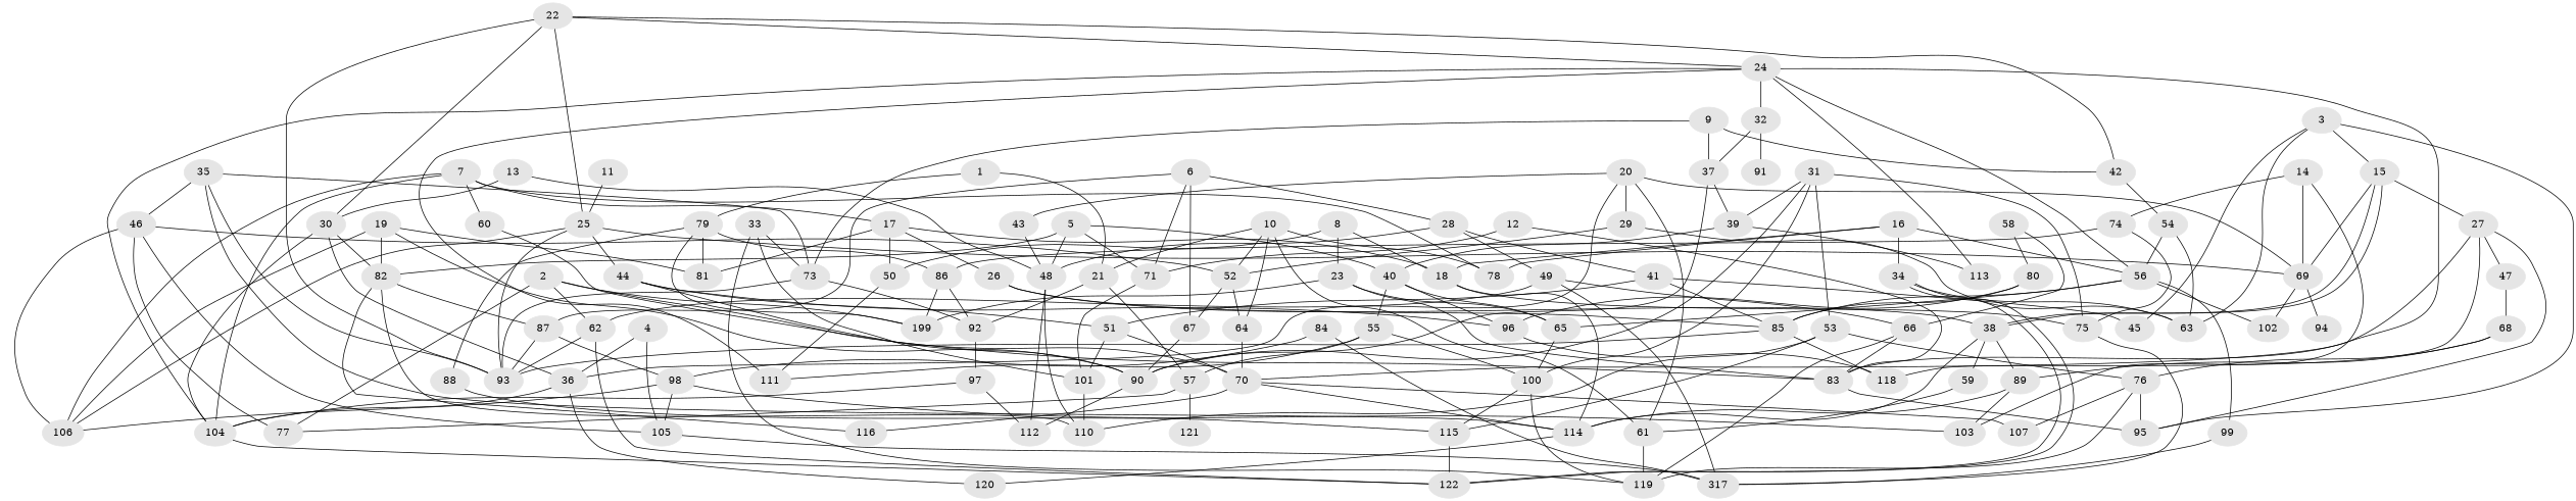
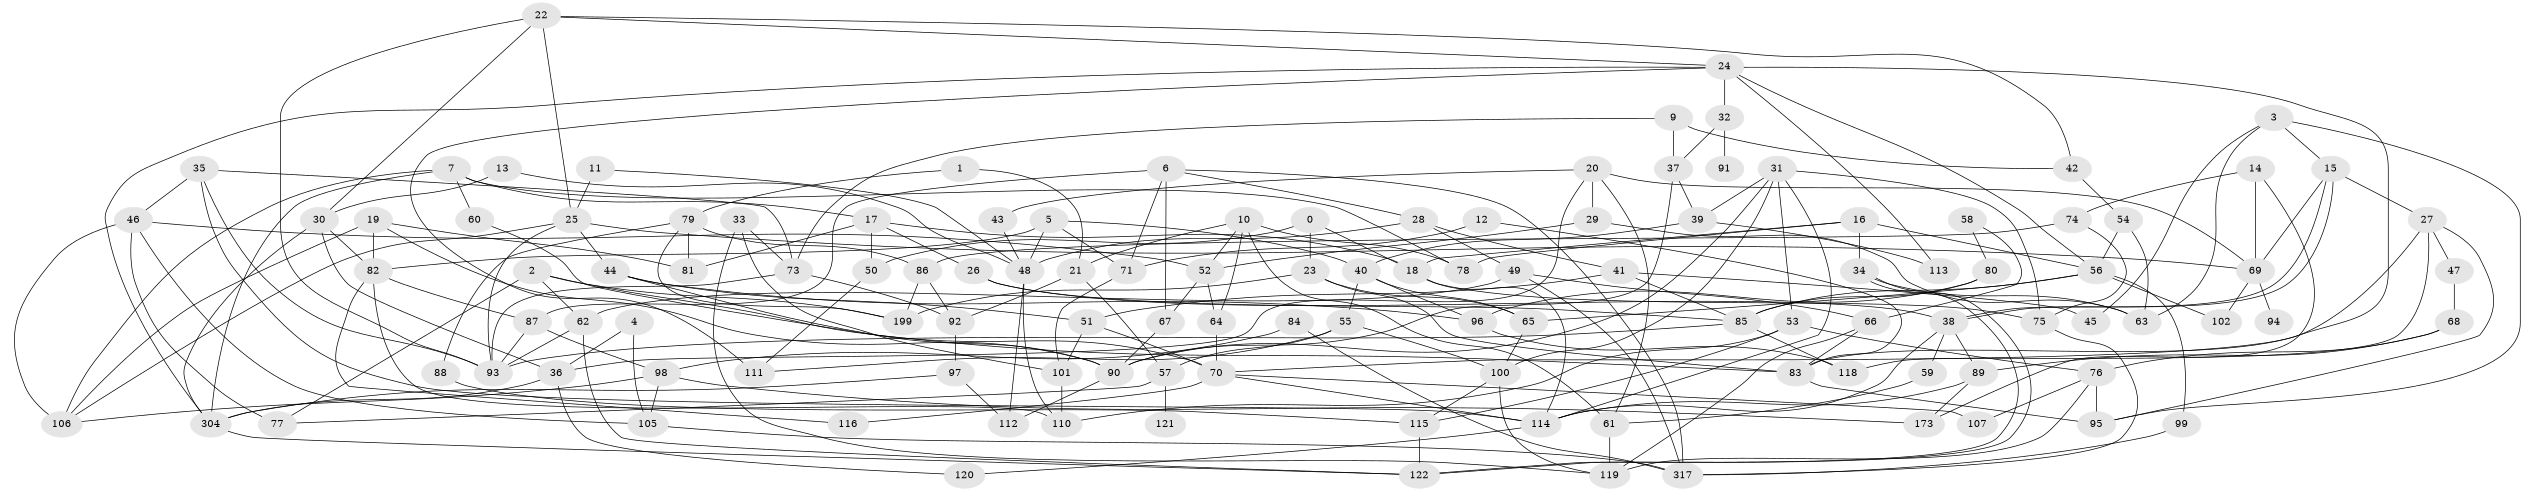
  graph {
    node [color=gray90 style=filled]
    1
    21
    79
    57
    92
    n6 [label=199]
    81
    86
    88
    2
    62
    77
    83
    93
    122
    95
    3
    15
    45
    63
    69
    27
    38
    4
    36
    105
-   104
+   104 [label=304]
    120
    n29 [label=317]
    5
    40
    48
    71
    82
    65
    55
    96
    110
    112
    101
    87
    116
    6
    28
    67
    41
    49
    90
    98
    7
    17
    60
    78
    106
    18
    50
    26
    70
-   8
+   8 [label=0]
    23
    75
    114
    111
    9
    37
    42
    73
    39
    54
    10
    52
    61
    64
    119
    11
    25
    44
    12
    13
    30
    14
    74
-   103
+   103 [label=173]
    102
    94
    47
    118
    59
    89
    16
    34
    56
    85
    99
    19
    20
    29
    43
    121
    97
    22
    24
    32
    113
    100
    91
    51
    68
    107
    66
    31
    53
    76
    115
    33
    35
    46
    58
    80
    84
    1 -- 21
    1 -- 79
    21 -- 57
    21 -- 92
    79 -- n6
    79 -- 81
    79 -- 86
    79 -- 88
    57 -- 77
    57 -- 121
    92 -- 97
    86 -- 92
    86 -- n6
    88 -- 115
    2 -- n6
    2 -- 62
    2 -- 77
    2 -- 83
    62 -- 93
    62 -- 122
    83 -- 95
    3 -- 95
    3 -- 15
    3 -- 45
    3 -- 63
    15 -- 69
    15 -- 27
    15 -- 38
    15 -- 38
    69 -- 102
    69 -- 94
    27 -- 95
    27 -- 70
    27 -- 47
    27 -- 118
    38 -- 114
    38 -- 59
    38 -- 89
    4 -- 36
    4 -- 105
    36 -- 104
    36 -- 120
    105 -- n29
    104 -- 122
    5 -- 40
    5 -- 48
    5 -- 71
    5 -- 82
    40 -- 65
    40 -- 55
    40 -- 96
    48 -- 110
    48 -- 112
    71 -- 101
    82 -- 110
    82 -- 87
    82 -- 116
    65 -- 100
    55 -- 57
    55 -- 111
    55 -- 100
    96 -- 118
    101 -- 110
    87 -- 93
    87 -- 98
+   6 -- n29
    6 -- 71
    6 -- 87
    6 -- 28
    6 -- 67
    28 -- 48
    28 -- 41
    28 -- 49
    67 -- 90
    41 -- 45
    41 -- 85
    41 -- 51
    49 -- 62
    49 -- n29
    49 -- 66
    90 -- 112
    98 -- 105
    98 -- 106
    98 -- 103
    7 -- 104
    7 -- 17
    7 -- 60
    7 -- 78
    7 -- 106
    17 -- 81
    17 -- 18
    17 -- 50
    17 -- 26
    60 -- 70
    18 -- 75
    18 -- 114
    50 -- 111
    26 -- 38
    26 -- 85
    70 -- 116
    70 -- 114
    70 -- 107
    8 -- 18
    8 -- 50
    8 -- 23
    23 -- n6
    23 -- 83
    23 -- 65
    75 -- n29
    114 -- 120
    9 -- 37
    9 -- 42
    9 -- 73
    37 -- 90
    37 -- 39
    42 -- 54
    73 -- 92
    73 -- 93
    39 -- 40
    39 -- 113
    54 -- 63
    54 -- 56
    10 -- 21
    10 -- 78
    10 -- 52
    10 -- 61
    10 -- 64
    52 -- 67
    52 -- 64
    61 -- 119
    64 -- 70
+   11 -- 48
    11 -- 25
    25 -- 93
    25 -- 69
    25 -- 106
    25 -- 44
    44 -- 96
    44 -- 90
    44 -- 51
    12 -- 83
    12 -- 71
    13 -- 48
    13 -- 30
    30 -- 36
    30 -- 104
    30 -- 82
    14 -- 69
    14 -- 74
    14 -- 103
    74 -- 86
    74 -- 75
    47 -- 68
    59 -- 61
    89 -- 114
    89 -- 103
    16 -- 78
    16 -- 18
    16 -- 34
    16 -- 56
    34 -- 122
    34 -- 122
    34 -- 63
    56 -- 65
    56 -- 102
    56 -- 85
    56 -- 99
    85 -- 93
    85 -- 118
    99 -- n29
    19 -- 81
    19 -- 82
    19 -- 90
    19 -- 106
    20 -- 69
    20 -- 36
    20 -- 61
    20 -- 29
    20 -- 43
    29 -- 63
    29 -- 52
    43 -- 48
    97 -- 104
    97 -- 112
    22 -- 93
    22 -- 42
    22 -- 25
    22 -- 30
    22 -- 24
    24 -- 83
    24 -- 104
    24 -- 111
    24 -- 56
    24 -- 32
    24 -- 113
    32 -- 37
    32 -- 91
    100 -- 119
    100 -- 115
    51 -- 101
    51 -- 70
    68 -- 89
    68 -- 76
    66 -- 83
    66 -- 119
    31 -- 90
    31 -- 75
+   31 -- 114
    31 -- 39
    31 -- 100
    31 -- 53
    53 -- 110
    53 -- 76
    53 -- 115
    76 -- 95
    76 -- 119
    76 -- 107
    115 -- 122
    33 -- 101
    33 -- 73
    33 -- 119
    35 -- 93
    35 -- 114
    35 -- 73
    35 -- 46
    46 -- 77
    46 -- 105
    46 -- 106
    46 -- 52
    58 -- 66
    58 -- 80
    80 -- 96
    80 -- 85
    84 -- n29
    84 -- 98
  }
